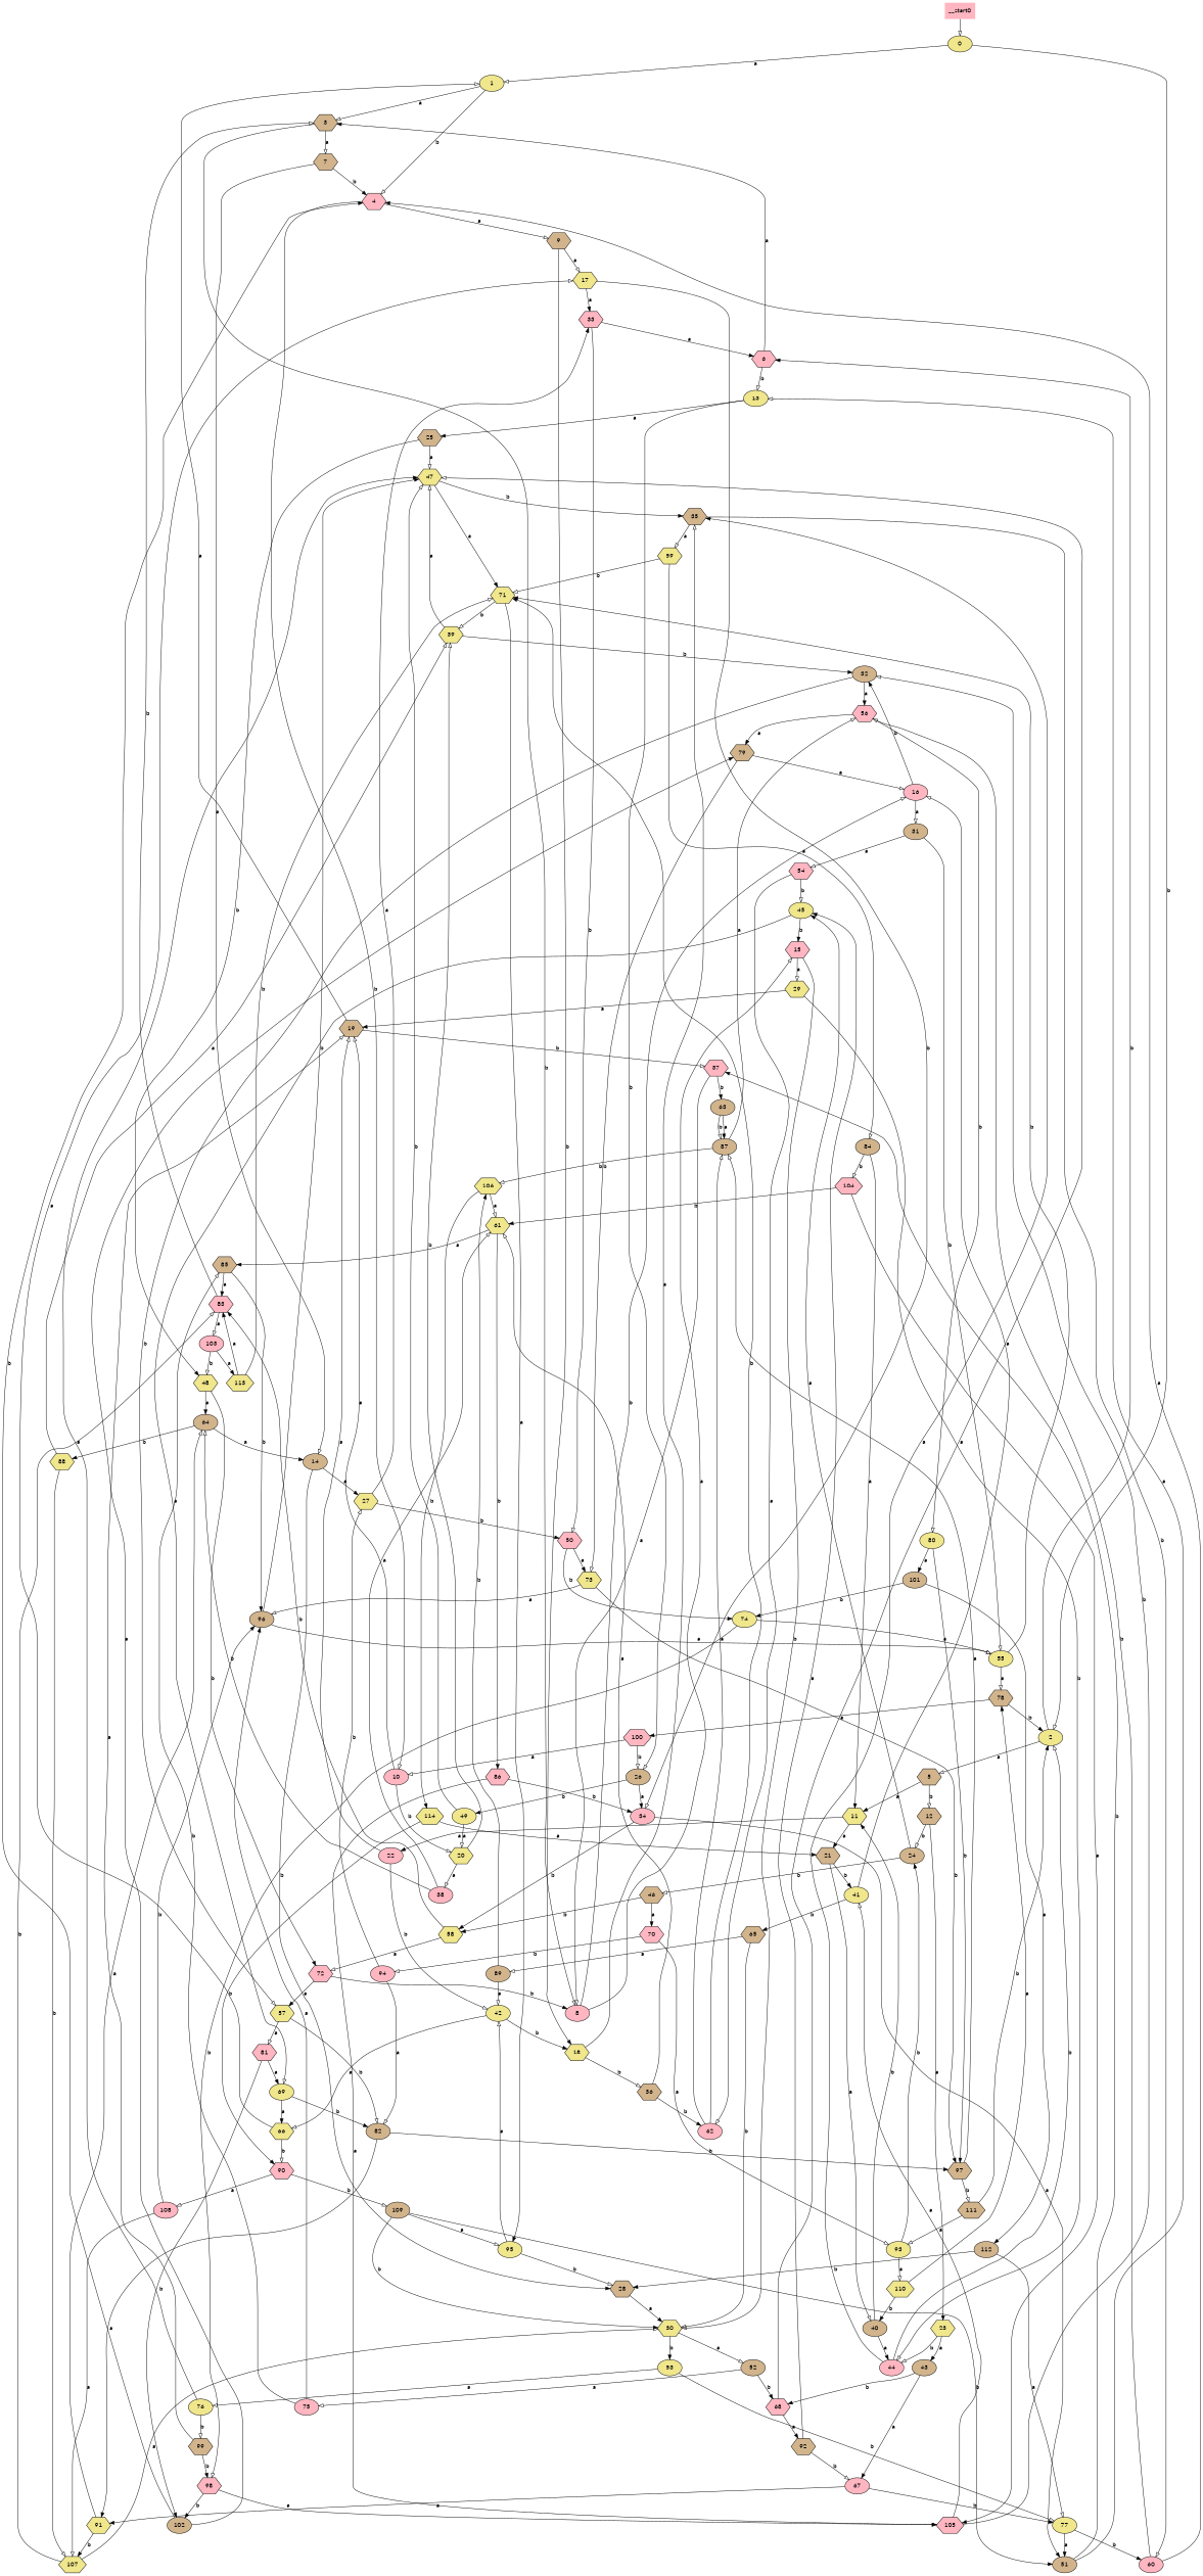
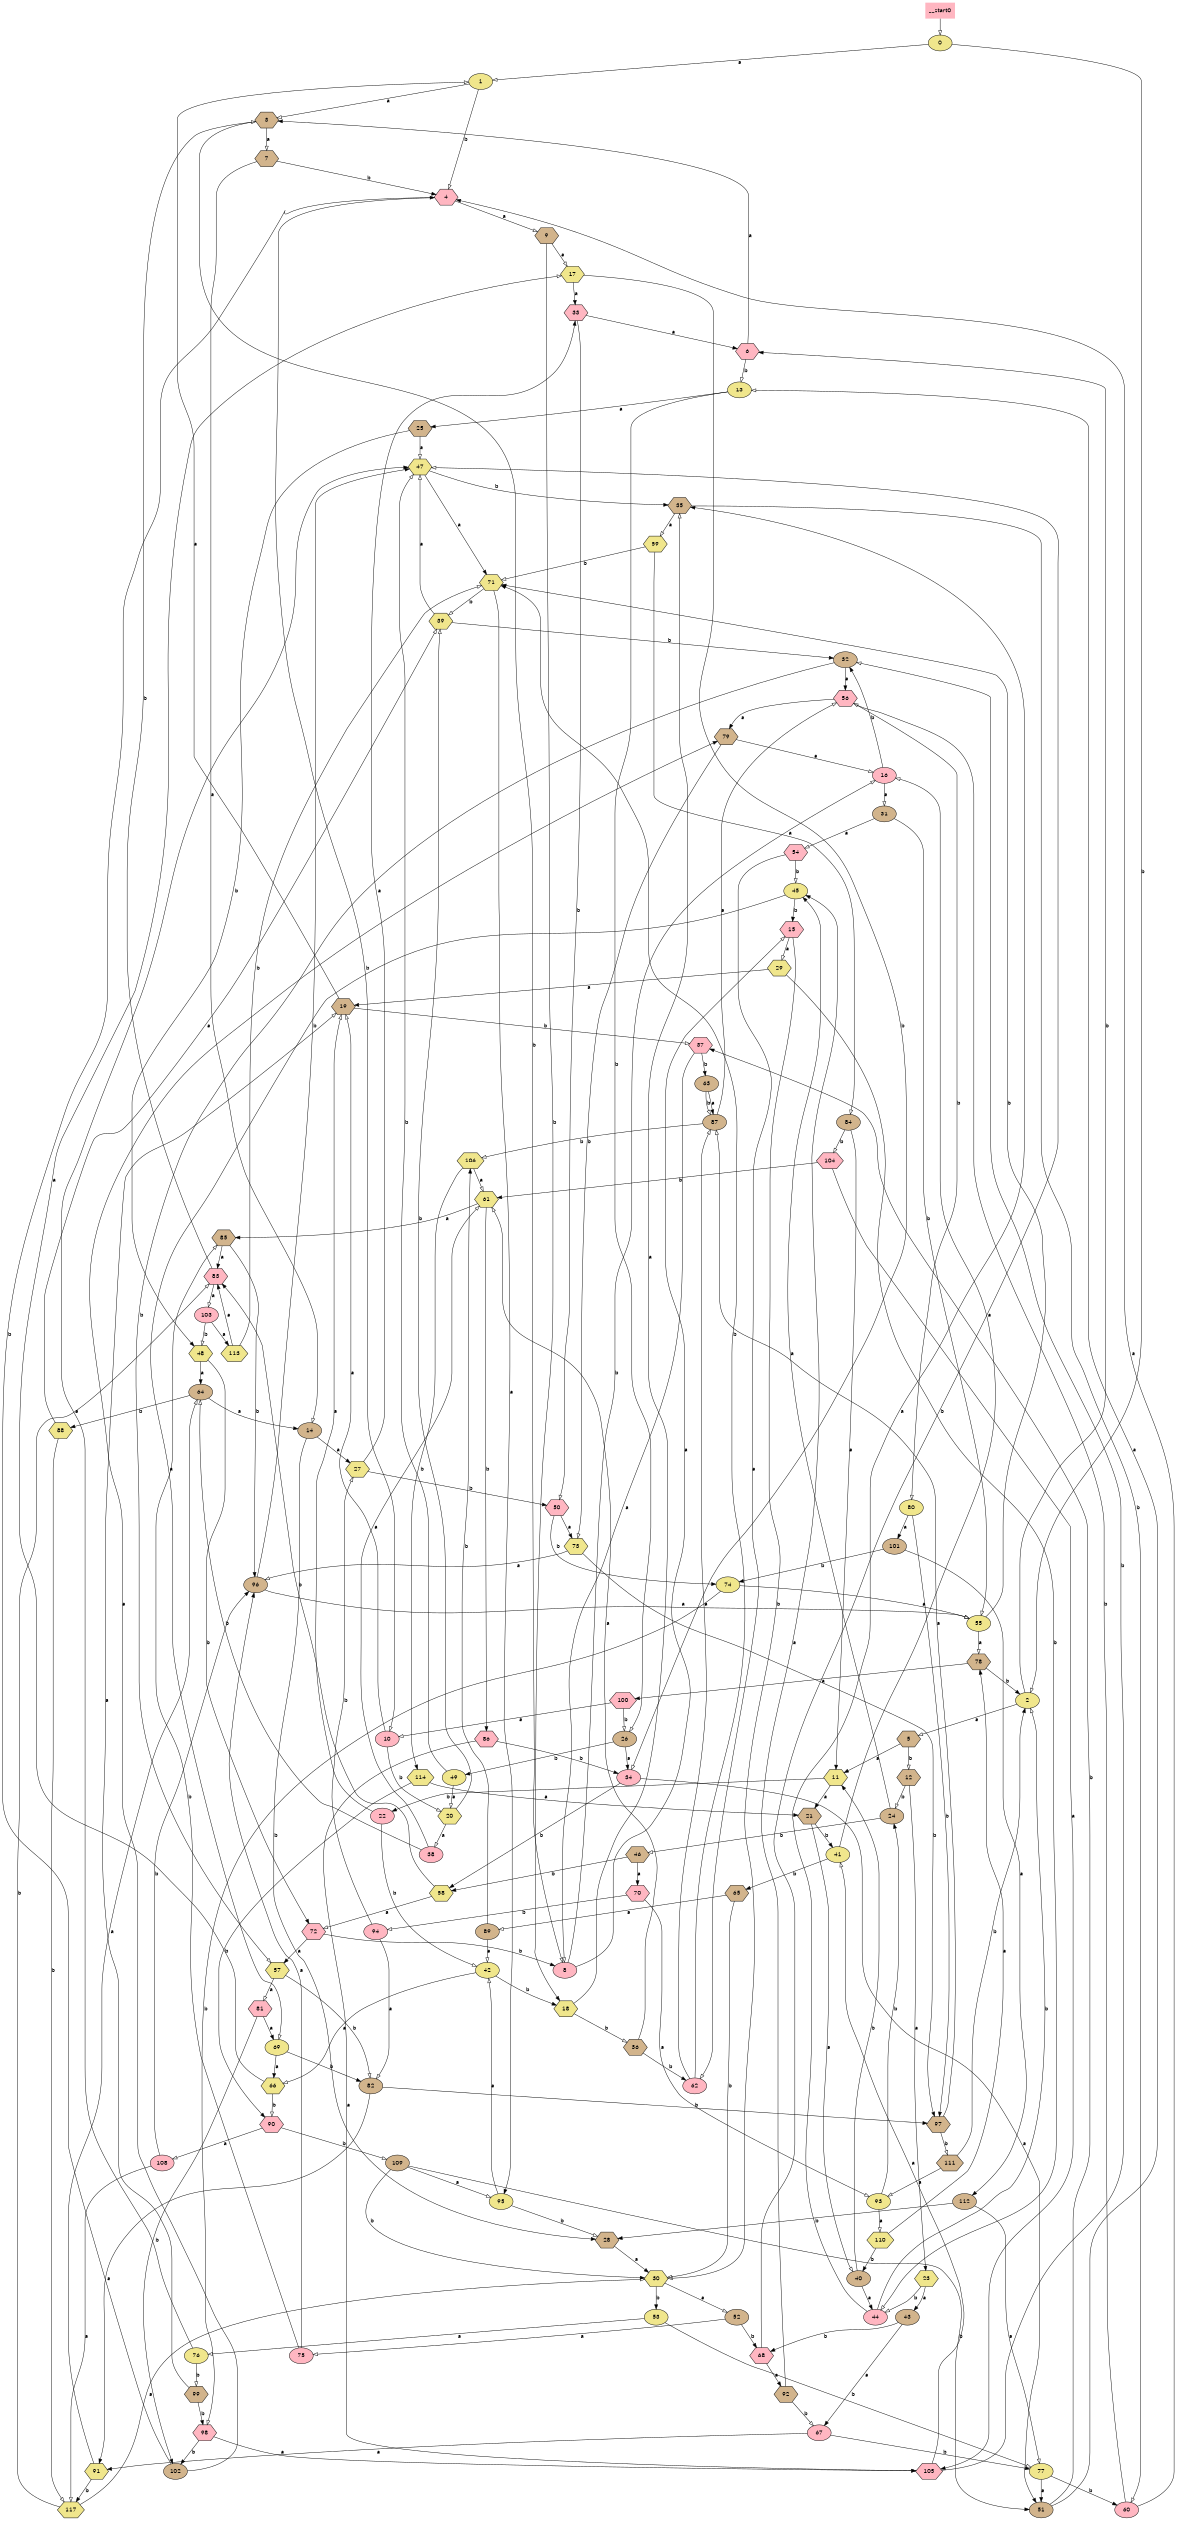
  digraph {
    fontname=Lato
    node [fillcolor=khaki fontname=Lato shape=hexagon style=filled]
    edge [arrowhead=onormal fontname=Lato]
    __start0 [fillcolor=lightpink shape=none]
    0 [shape=ellipse]
    1 [shape=ellipse]
    2 [shape=ellipse]
    3 [fillcolor=tan]
    4 [fillcolor=lightpink]
    5 [fillcolor=tan]
    6 [fillcolor=lightpink]
    7 [fillcolor=tan]
    8 [fillcolor=lightpink shape=ellipse]
    9 [fillcolor=tan]
    10 [fillcolor=lightpink shape=ellipse]
    11
    12 [fillcolor=tan]
    13 [shape=ellipse]
    14 [fillcolor=tan shape=ellipse]
    15 [fillcolor=lightpink]
    16 [fillcolor=lightpink shape=ellipse]
    17
    18
    19 [fillcolor=tan]
    20
    21 [fillcolor=tan]
    22 [fillcolor=lightpink shape=ellipse]
    23
    24 [fillcolor=tan shape=ellipse]
    25 [fillcolor=tan]
    26 [fillcolor=tan shape=ellipse]
    27
    28 [fillcolor=tan]
    29
    30
    31 [fillcolor=tan shape=ellipse]
    32 [fillcolor=tan shape=ellipse]
    33 [fillcolor=lightpink]
    34 [fillcolor=lightpink shape=ellipse]
    35 [fillcolor=tan]
    36 [fillcolor=tan]
    37 [fillcolor=lightpink]
    38 [fillcolor=lightpink shape=ellipse]
    39
    40 [fillcolor=tan shape=ellipse]
    41 [shape=ellipse]
    42 [shape=ellipse]
    43 [fillcolor=tan shape=ellipse]
    44 [fillcolor=lightpink shape=ellipse]
    45 [shape=ellipse]
    46 [fillcolor=tan]
    47
    48
    49 [shape=ellipse]
    50 [fillcolor=lightpink]
    52 [fillcolor=tan shape=ellipse]
    53 [shape=ellipse]
    54 [fillcolor=lightpink]
    55 [shape=ellipse]
    56 [fillcolor=lightpink]
    57
    51 [fillcolor=tan shape=ellipse]
    58
    59
    60 [fillcolor=lightpink shape=ellipse]
    61
    62 [fillcolor=lightpink shape=ellipse]
    63 [fillcolor=tan shape=ellipse]
    64 [fillcolor=tan shape=ellipse]
    65 [fillcolor=tan]
    66
    67 [fillcolor=lightpink shape=ellipse]
    68 [fillcolor=lightpink]
    69 [shape=ellipse]
    70 [fillcolor=lightpink]
    71
    72 [fillcolor=lightpink]
    73
    74 [shape=ellipse]
    75 [fillcolor=lightpink shape=ellipse]
    76 [shape=ellipse]
    77 [shape=ellipse]
    78 [fillcolor=tan]
    79 [fillcolor=tan]
    80 [shape=ellipse]
    81 [fillcolor=lightpink]
    82 [fillcolor=tan shape=ellipse]
    83 [fillcolor=lightpink]
    84 [fillcolor=tan shape=ellipse]
    85 [fillcolor=tan]
    86 [fillcolor=lightpink]
    87 [fillcolor=tan shape=ellipse]
    88
    89 [fillcolor=tan shape=ellipse]
    90 [fillcolor=lightpink]
    91
    92 [fillcolor=tan]
    93 [shape=ellipse]
    94 [fillcolor=lightpink shape=ellipse]
    95 [shape=ellipse]
    96 [fillcolor=tan shape=ellipse]
    97 [fillcolor=tan]
    98 [fillcolor=lightpink]
    99 [fillcolor=tan]
    100 [fillcolor=lightpink]
    101 [fillcolor=tan shape=ellipse]
    102 [fillcolor=tan shape=ellipse]
    103 [fillcolor=lightpink shape=ellipse]
    104 [fillcolor=lightpink]
    105 [fillcolor=lightpink]
    106
-   107
+   107 [label=117]
    108 [fillcolor=lightpink shape=ellipse]
    109 [fillcolor=tan shape=ellipse]
    110
    111 [fillcolor=tan]
    112 [fillcolor=tan shape=ellipse]
    113
    114
    __start0 -> 0
    0 -> 1 [label=a]
    0 -> 2 [label=b]
    1 -> 3 [label=a]
    1 -> 4 [label=b]
    2 -> 5 [label=a]
    2 -> 6 [arrowhead=normal label=b]
    3 -> 7 [label=a]
    3 -> 8 [label=b]
    4 -> 9 [label=a]
    4 -> 10 [label=b]
    5 -> 11 [arrowhead=normal label=a]
    5 -> 12 [label=b]
    6 -> 3 [arrowhead=normal label=a]
    6 -> 13 [label=b]
    7 -> 4 [arrowhead=normal label=b]
    7 -> 14 [label=a]
    8 -> 15 [label=a]
    8 -> 16 [label=b]
    9 -> 17 [label=a]
    9 -> 18 [arrowhead=normal label=b]
    10 -> 19 [label=a]
    10 -> 20 [label=b]
    11 -> 21 [arrowhead=normal label=a]
-   11 -> 22 [arrowhead=normal label=a]
+   11 -> 22 [arrowhead=normal label=b]
    12 -> 23 [arrowhead=normal label=a]
    12 -> 24 [label=b]
    13 -> 25 [arrowhead=normal label=a]
    13 -> 26 [label=b]
    14 -> 27 [arrowhead=normal label=a]
    14 -> 28 [arrowhead=normal label=b]
    15 -> 29 [label=a]
    15 -> 30 [label=b]
    16 -> 31 [label=a]
    16 -> 32 [arrowhead=normal label=b]
    17 -> 33 [arrowhead=normal label=a]
    17 -> 34 [label=b]
    18 -> 35 [label=a]
    18 -> 36 [label=b]
    19 -> 1 [label=a]
    19 -> 37 [label=b]
    20 -> 38 [label=a]
    20 -> 39 [label=b]
    21 -> 40 [label=a]
    21 -> 41 [arrowhead=normal label=b]
    22 -> 19 [label=a]
    22 -> 42 [label=b]
    23 -> 43 [arrowhead=normal label=a]
    23 -> 44 [label=b]
    24 -> 45 [arrowhead=normal label=a]
    24 -> 46 [label=b]
    25 -> 47 [label=a]
    25 -> 48 [arrowhead=normal label=b]
    26 -> 34 [arrowhead=normal label=a]
    26 -> 49 [arrowhead=normal label=b]
    27 -> 33 [arrowhead=normal label=a]
    27 -> 50 [arrowhead=normal label=b]
    28 -> 30 [arrowhead=normal label=a]
    29 -> 19 [arrowhead=normal label=a]
    29 -> 44 [label=b]
    30 -> 52 [label=a]
    30 -> 53 [arrowhead=normal label=b]
    31 -> 54 [label=a]
    31 -> 55 [label=b]
    32 -> 56 [arrowhead=normal label=a]
    32 -> 57 [label=b]
    33 -> 6 [arrowhead=normal label=a]
    33 -> 50 [label=b]
    34 -> 51 [arrowhead=normal label=a]
    34 -> 58 [arrowhead=normal label=b]
    35 -> 59 [label=a]
    35 -> 60 [label=b]
    36 -> 61 [label=a]
    36 -> 62 [arrowhead=normal label=b]
    37 -> 8 [label=a]
    37 -> 63 [arrowhead=normal label=b]
    38 -> 61 [label=a]
    38 -> 64 [label=b]
    39 -> 32 [arrowhead=normal label=b]
    39 -> 47 [label=a]
    40 -> 11 [arrowhead=normal label=b]
    40 -> 44 [arrowhead=normal label=a]
    41 -> 16 [label=a]
    41 -> 65 [arrowhead=normal label=b]
    42 -> 18 [arrowhead=normal label=b]
    42 -> 66 [label=a]
    43 -> 67 [arrowhead=normal label=a]
    43 -> 68 [arrowhead=normal label=b]
    44 -> 2 [label=b]
    44 -> 35 [arrowhead=normal label=a]
    45 -> 15 [arrowhead=normal label=b]
    45 -> 69 [label=a]
    46 -> 58 [arrowhead=normal label=b]
    46 -> 70 [arrowhead=normal label=a]
    47 -> 35 [arrowhead=normal label=b]
    47 -> 71 [arrowhead=normal label=a]
    48 -> 64 [arrowhead=normal label=a]
    48 -> 72 [arrowhead=normal label=b]
    49 -> 20 [label=a]
    49 -> 47 [label=b]
    50 -> 73 [arrowhead=normal label=a]
    50 -> 74 [arrowhead=normal label=b]
    52 -> 68 [arrowhead=normal label=b]
    52 -> 75 [label=a]
    53 -> 76 [label=a]
    53 -> 77 [label=b]
    54 -> 45 [label=b]
    54 -> 62 [label=a]
    55 -> 71 [arrowhead=normal label=b]
    55 -> 78 [label=a]
    56 -> 79 [arrowhead=normal label=a]
    56 -> 80 [label=b]
    57 -> 81 [label=a]
    57 -> 82 [label=b]
    51 -> 13 [label=a]
    51 -> 37 [arrowhead=normal label=b]
    58 -> 72 [label=a]
    58 -> 83 [arrowhead=normal label=b]
    59 -> 71 [label=b]
    59 -> 84 [label=a]
    60 -> 4 [arrowhead=normal label=a]
    60 -> 56 [label=b]
    61 -> 85 [arrowhead=normal label=a]
    61 -> 86 [arrowhead=normal label=b]
    62 -> 71 [arrowhead=normal label=b]
    62 -> 87 [label=a]
    63 -> 87 [arrowhead=normal label=a]
    63 -> 87 [label=b]
    64 -> 14 [arrowhead=normal label=a]
    64 -> 88 [arrowhead=normal label=b]
    65 -> 30 [label=b]
    65 -> 89 [label=a]
    66 -> 17 [label=a]
    66 -> 90 [label=b]
    67 -> 77 [arrowhead=normal label=b]
    67 -> 91 [arrowhead=normal label=a]
-   68 -> 47 [label=a]
+   68 -> 47 [label=b]
    68 -> 92 [arrowhead=normal label=a]
    69 -> 66 [arrowhead=normal label=a]
    69 -> 82 [arrowhead=normal label=b]
    70 -> 93 [label=a]
    70 -> 94 [label=b]
    71 -> 39 [label=b]
    71 -> 95 [arrowhead=normal label=a]
    72 -> 8 [arrowhead=normal label=b]
    72 -> 57 [arrowhead=normal label=a]
    73 -> 96 [label=a]
    73 -> 97 [arrowhead=normal label=b]
    74 -> 55 [label=a]
    74 -> 98 [label=b]
    75 -> 85 [label=b]
    75 -> 96 [arrowhead=normal label=a]
    76 -> 47 [arrowhead=normal label=a]
    76 -> 99 [label=b]
    77 -> 51 [arrowhead=normal label=a]
    77 -> 60 [arrowhead=normal label=b]
    78 -> 2 [arrowhead=normal label=b]
    78 -> 100 [arrowhead=normal label=a]
    79 -> 16 [label=a]
    79 -> 73 [label=b]
    80 -> 97 [arrowhead=normal label=b]
    80 -> 101 [arrowhead=normal label=a]
    81 -> 69 [arrowhead=normal label=a]
    81 -> 102 [arrowhead=normal label=b]
    82 -> 91 [arrowhead=normal label=a]
    82 -> 97 [arrowhead=normal label=b]
    83 -> 3 [label=b]
    83 -> 103 [label=a]
    84 -> 11 [arrowhead=normal label=a]
    84 -> 104 [label=b]
    85 -> 83 [arrowhead=normal label=a]
    85 -> 96 [arrowhead=normal label=b]
    86 -> 34 [arrowhead=normal label=b]
    86 -> 105 [arrowhead=normal label=a]
    87 -> 56 [label=a]
    87 -> 106 [label=b]
    88 -> 39 [label=a]
    88 -> 107 [label=b]
    89 -> 42 [label=a]
    89 -> 106 [arrowhead=normal label=b]
    90 -> 108 [label=a]
    90 -> 109 [label=b]
    91 -> 64 [label=a]
    91 -> 107 [arrowhead=normal label=b]
    92 -> 45 [arrowhead=normal label=a]
    92 -> 67 [label=b]
    93 -> 24 [arrowhead=normal label=b]
    93 -> 110 [label=a]
    94 -> 27 [label=b]
    94 -> 82 [label=a]
    95 -> 28 [label=b]
    95 -> 42 [label=a]
    96 -> 47 [arrowhead=normal label=b]
    96 -> 55 [label=a]
    97 -> 87 [label=a]
    97 -> 111 [label=b]
    98 -> 102 [arrowhead=normal label=b]
    98 -> 105 [label=a]
    99 -> 19 [label=a]
    99 -> 98 [arrowhead=normal label=b]
    100 -> 10 [label=a]
    100 -> 26 [label=b]
    101 -> 74 [arrowhead=normal label=b]
    101 -> 112 [arrowhead=normal label=a]
    102 -> 4 [arrowhead=normal label=b]
    102 -> 79 [arrowhead=normal label=a]
    103 -> 48 [label=b]
    103 -> 113 [arrowhead=normal label=a]
    104 -> 61 [arrowhead=normal label=b]
    104 -> 105 [arrowhead=normal label=a]
    105 -> 32 [label=b]
    105 -> 41 [label=a]
    106 -> 61 [label=a]
    106 -> 114 [arrowhead=normal label=b]
    107 -> 30 [label=a]
    107 -> 83 [label=b]
    108 -> 96 [arrowhead=normal label=b]
    108 -> 107 [label=a]
    109 -> 30 [arrowhead=normal label=b]
    109 -> 51 [arrowhead=normal label=b]
    109 -> 95 [label=a]
    110 -> 40 [arrowhead=normal label=b]
    110 -> 78 [arrowhead=normal label=a]
    111 -> 2 [arrowhead=normal label=b]
    111 -> 93 [label=a]
    112 -> 28 [arrowhead=normal label=b]
    112 -> 77 [label=a]
    113 -> 71 [label=b]
    113 -> 83 [arrowhead=normal label=a]
    114 -> 21 [arrowhead=normal label=a]
    114 -> 90 [arrowhead=normal label=b]
  }
